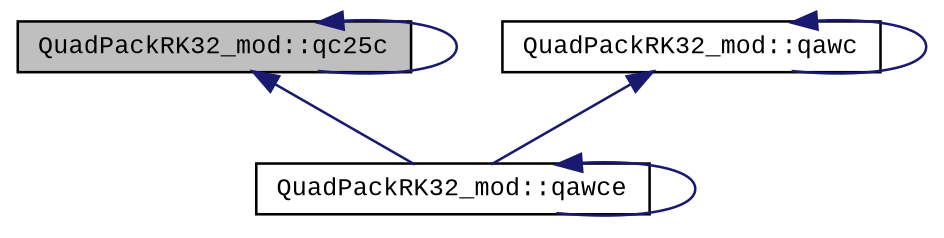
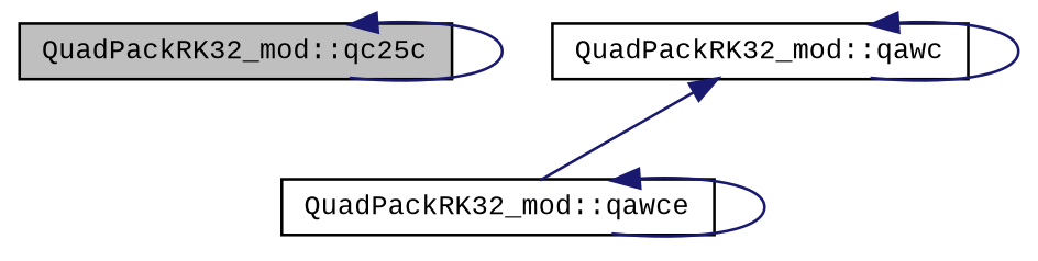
  digraph {
    fontname="Liberation Mono"
    rankdir=TB
    node [color=black fillcolor=white fontname="Liberation Mono" fontsize=10 shape=record style=filled]
    edge [color=midnightblue dir=back fontname="Liberation Mono" fontsize=10 labelfontname=Helvetica labelfontsize=10 style=solid]
    n1 [fillcolor=grey75 fontcolor=black height=0.2 label="QuadPackRK32_mod::qc25c" width=0.4]
    n2 [height=0.2 label="QuadPackRK32_mod::qawce" width=0.4]
    n3 [height=0.2 label="QuadPackRK32_mod::qawc" width=0.4]
    n1 -> n1
-   n1 -> n2
    n2 -> n2
    n3 -> n2
    n3 -> n3
  }
